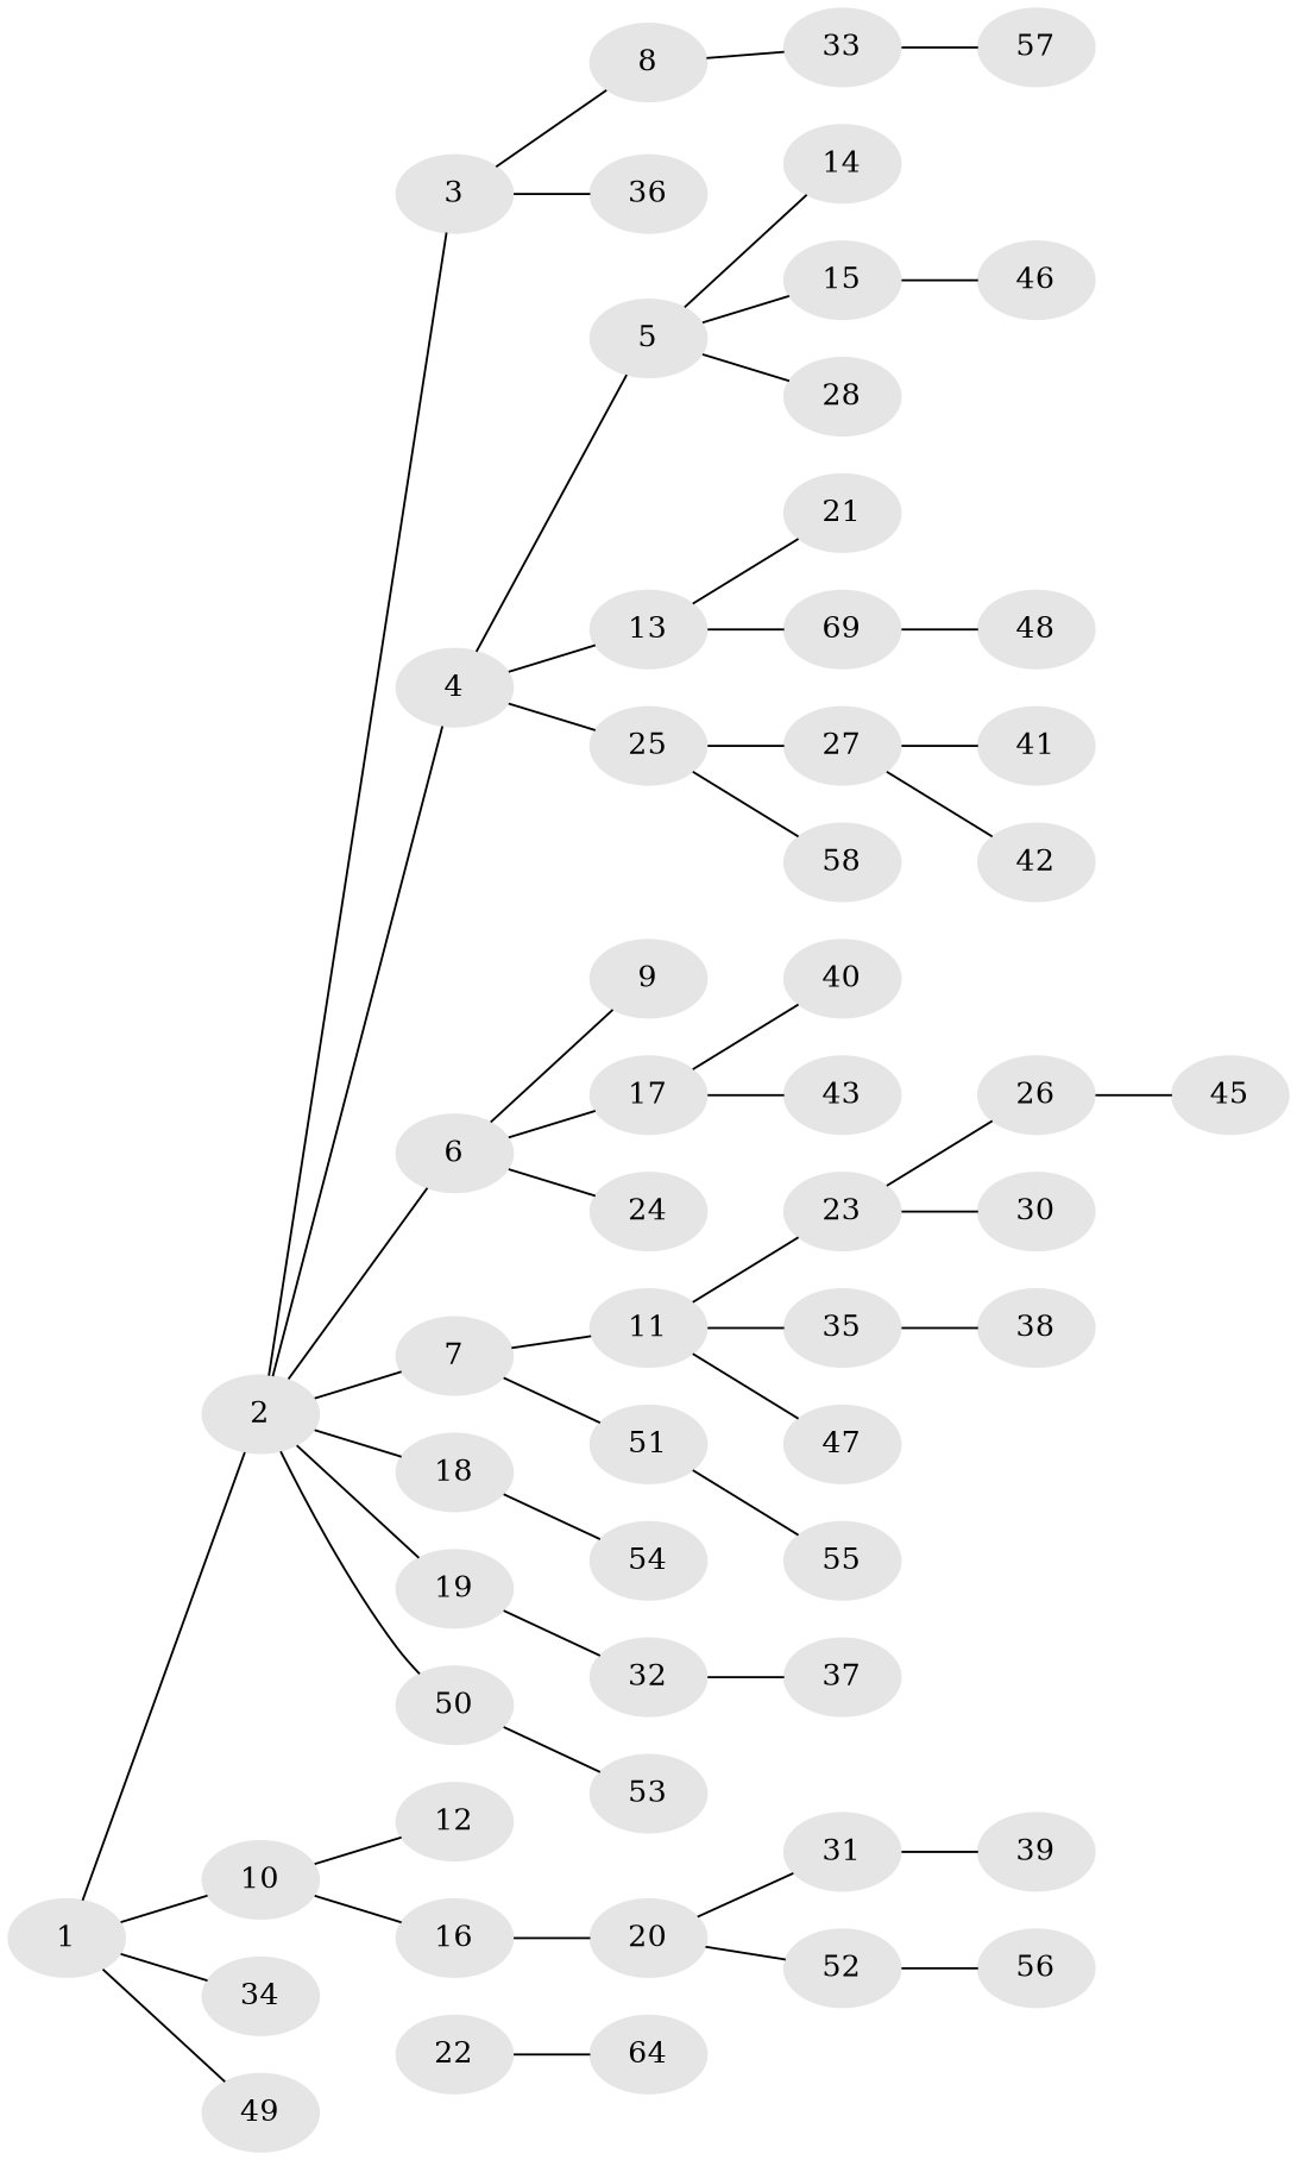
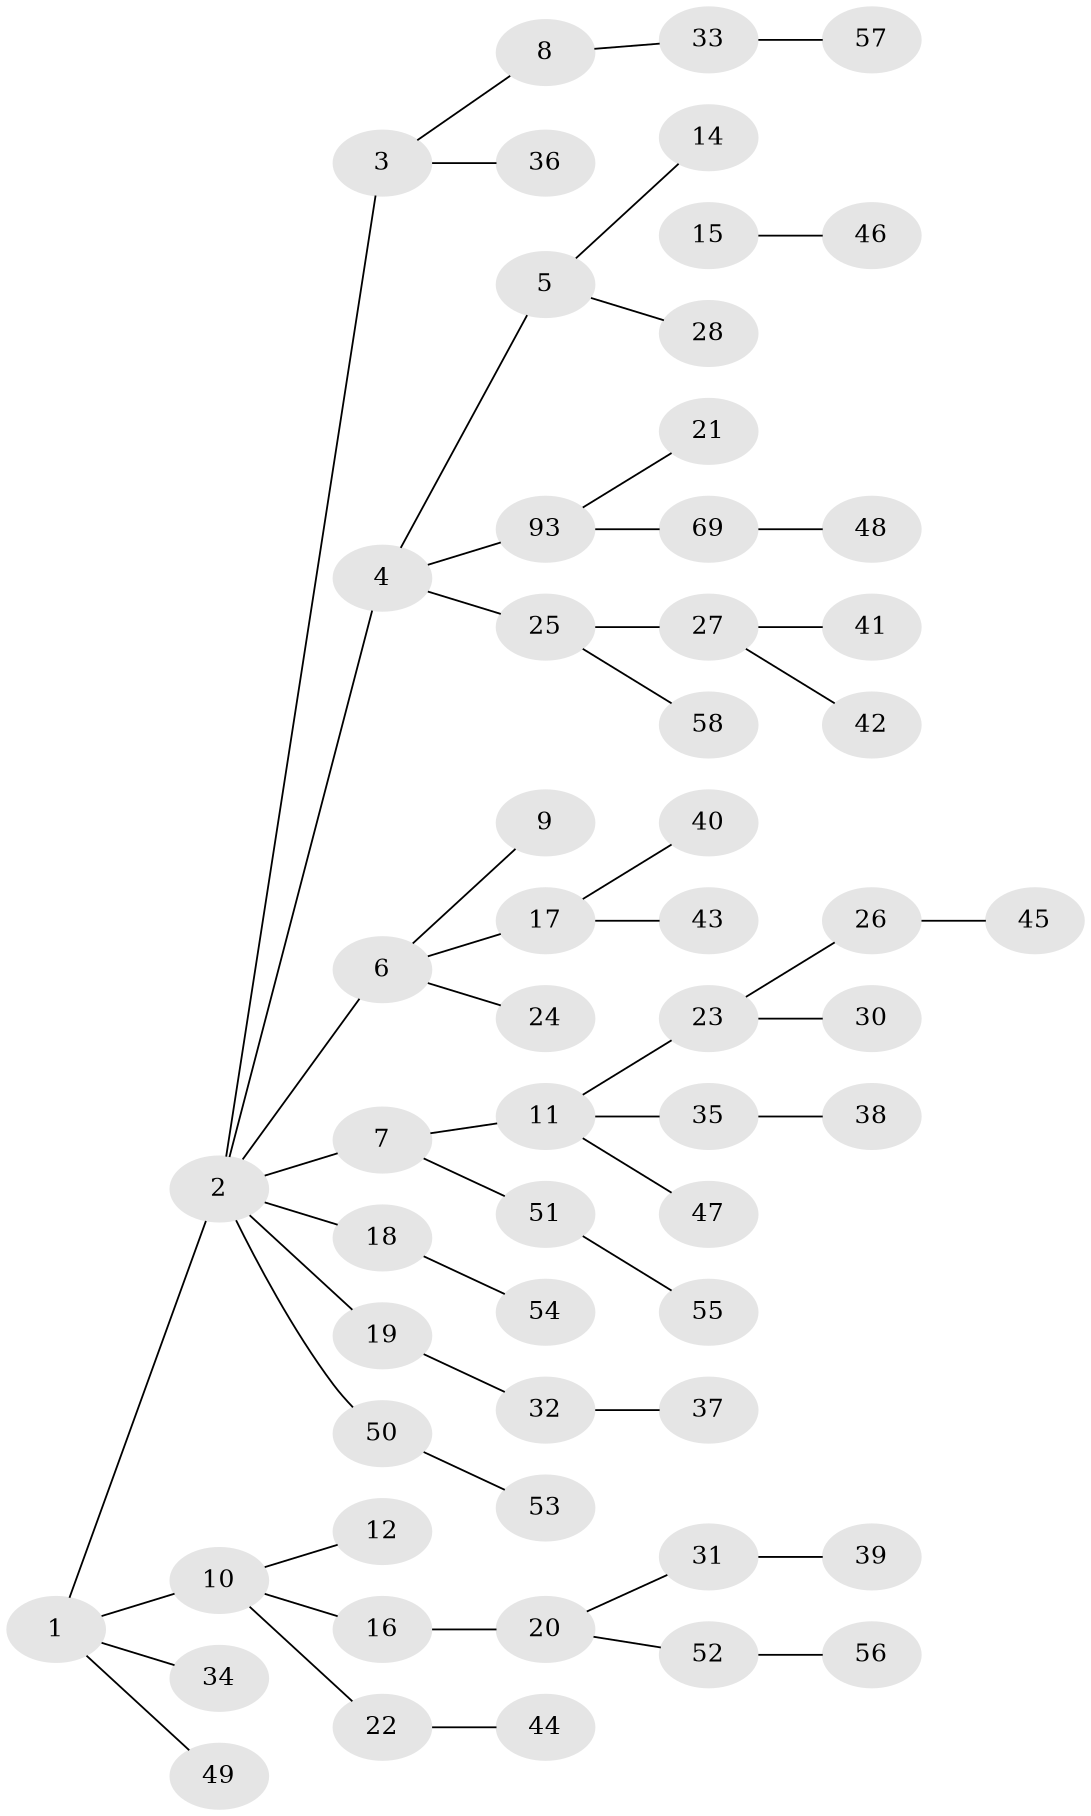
  graph {
    rankdir=LR
    node [color=gray90 style=filled]
    1
    2
    10
    34
    49
    3
    4
    6
    7
    18
    19
    50
    12
    16
    22
    8
    36
    5
-   13
+   13 [label=93]
    25
    9
    17
    24
    11
    51
    54
    32
    53
    33
    14
    15
    28
    21
    n34 [label=69]
    27
    58
    46
    40
    43
    23
    35
    47
    55
    57
    20
-   44 [label=64]
+   44
    26
    30
    38
    48
    31
    52
    37
    39
    56
    45
    41
    42
    1 -- 2
    1 -- 10
    1 -- 34
    1 -- 49
    2 -- 3
    2 -- 4
    2 -- 6
    2 -- 7
    2 -- 18
    2 -- 19
    2 -- 50
    10 -- 12
    10 -- 16
+   10 -- 22
    3 -- 8
    3 -- 36
    4 -- 5
    4 -- 13
    4 -- 25
    6 -- 9
    6 -- 17
    6 -- 24
    7 -- 11
    7 -- 51
    18 -- 54
    19 -- 32
    50 -- 53
    16 -- 20
    22 -- 44
    8 -- 33
    5 -- 14
-   5 -- 15
    5 -- 28
    13 -- 21
    13 -- n34
    25 -- 27
    25 -- 58
    17 -- 40
    17 -- 43
    11 -- 23
    11 -- 35
    11 -- 47
    51 -- 55
    32 -- 37
    33 -- 57
    15 -- 46
    n34 -- 48
    27 -- 41
    27 -- 42
    23 -- 26
    23 -- 30
    35 -- 38
    20 -- 31
    20 -- 52
    26 -- 45
    31 -- 39
    52 -- 56
  }
